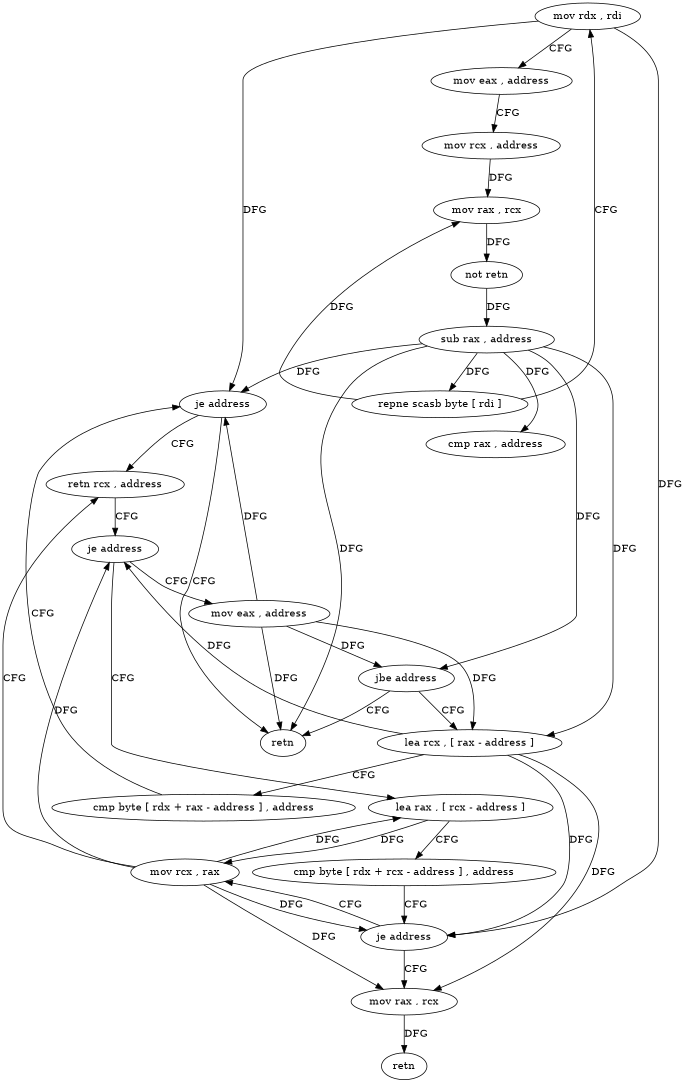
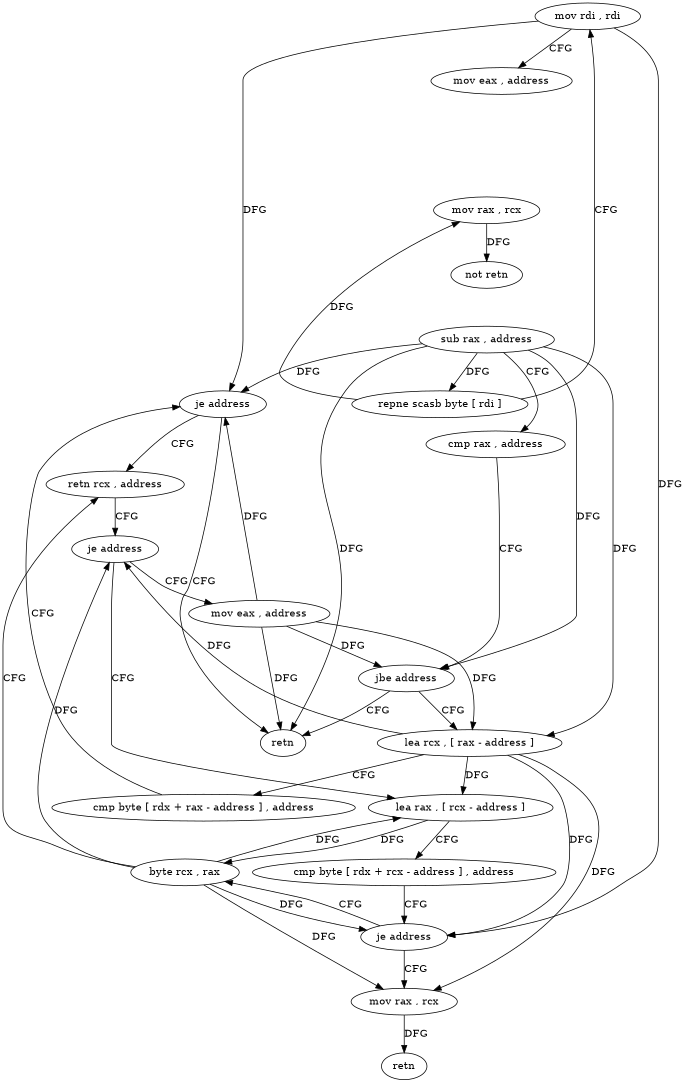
  digraph {
-   n1 [label="mov rdx , rdi"]
+   n1 [label="mov rdi , rdi"]
    n2 [label="mov eax , address"]
    n3 [label="je address"]
    n4 [label="je address"]
-   n5 [label="mov rcx , address"]
    n6 [label=retn]
    n7 [label="retn rcx , address"]
    n8 [label="mov rax , rcx"]
-   n9 [label="mov rcx , rax"]
+   n9 [label="byte rcx , rax"]
    n10 [label="mov rax , rcx"]
    n11 [label="repne scasb byte [ rdi ]"]
    n12 [label="not retn"]
    n13 [label="sub rax , address"]
    n14 [label="cmp rax , address"]
    n15 [label="jbe address"]
    n16 [label="lea rcx , [ rax - address ]"]
    n17 [label="cmp byte [ rdx + rax - address ] , address"]
    n18 [label="je address"]
    n19 [label="lea rax , [ rcx - address ]"]
    n20 [label="mov eax , address"]
    n21 [label="cmp byte [ rdx + rcx - address ] , address"]
    n22 [label=retn]
    n1 -> n2 [label=CFG]
    n1 -> n3 [label=DFG]
    n1 -> n4 [label=DFG]
-   n2 -> n5 [label=CFG]
    n3 -> n6 [label=CFG]
    n3 -> n7 [label=CFG]
    n4 -> n8 [label=CFG]
    n4 -> n9 [label=CFG]
-   n5 -> n10 [label=DFG]
    n7 -> n18 [label=CFG]
    n8 -> n22 [label=DFG]
    n9 -> n4 [label=DFG]
    n9 -> n7 [label=CFG]
    n9 -> n8 [label=DFG]
    n9 -> n18 [label=DFG]
    n9 -> n19 [label=DFG]
    n10 -> n12 [label=DFG]
    n11 -> n1 [label=CFG]
    n11 -> n10 [label=DFG]
-   n12 -> n13 [label=DFG]
    n13 -> n3 [label=DFG]
    n13 -> n6 [label=DFG]
    n13 -> n11 [label=DFG]
-   n13 -> n14 [label=DFG]
+   n13 -> n14 [label=CFG]
    n13 -> n15 [label=DFG]
    n13 -> n16 [label=DFG]
+   n14 -> n15 [label=CFG]
    n15 -> n6 [label=CFG]
    n15 -> n16 [label=CFG]
    n16 -> n4 [label=DFG]
    n16 -> n8 [label=DFG]
    n16 -> n17 [label=CFG]
    n16 -> n18 [label=DFG]
+   n16 -> n19 [label=DFG]
    n17 -> n3 [label=CFG]
    n18 -> n19 [label=CFG]
    n18 -> n20 [label=CFG]
    n19 -> n9 [label=DFG]
    n19 -> n21 [label=CFG]
    n20 -> n3 [label=DFG]
    n20 -> n6 [label=DFG]
    n20 -> n15 [label=DFG]
    n20 -> n16 [label=DFG]
    n21 -> n4 [label=CFG]
  }
